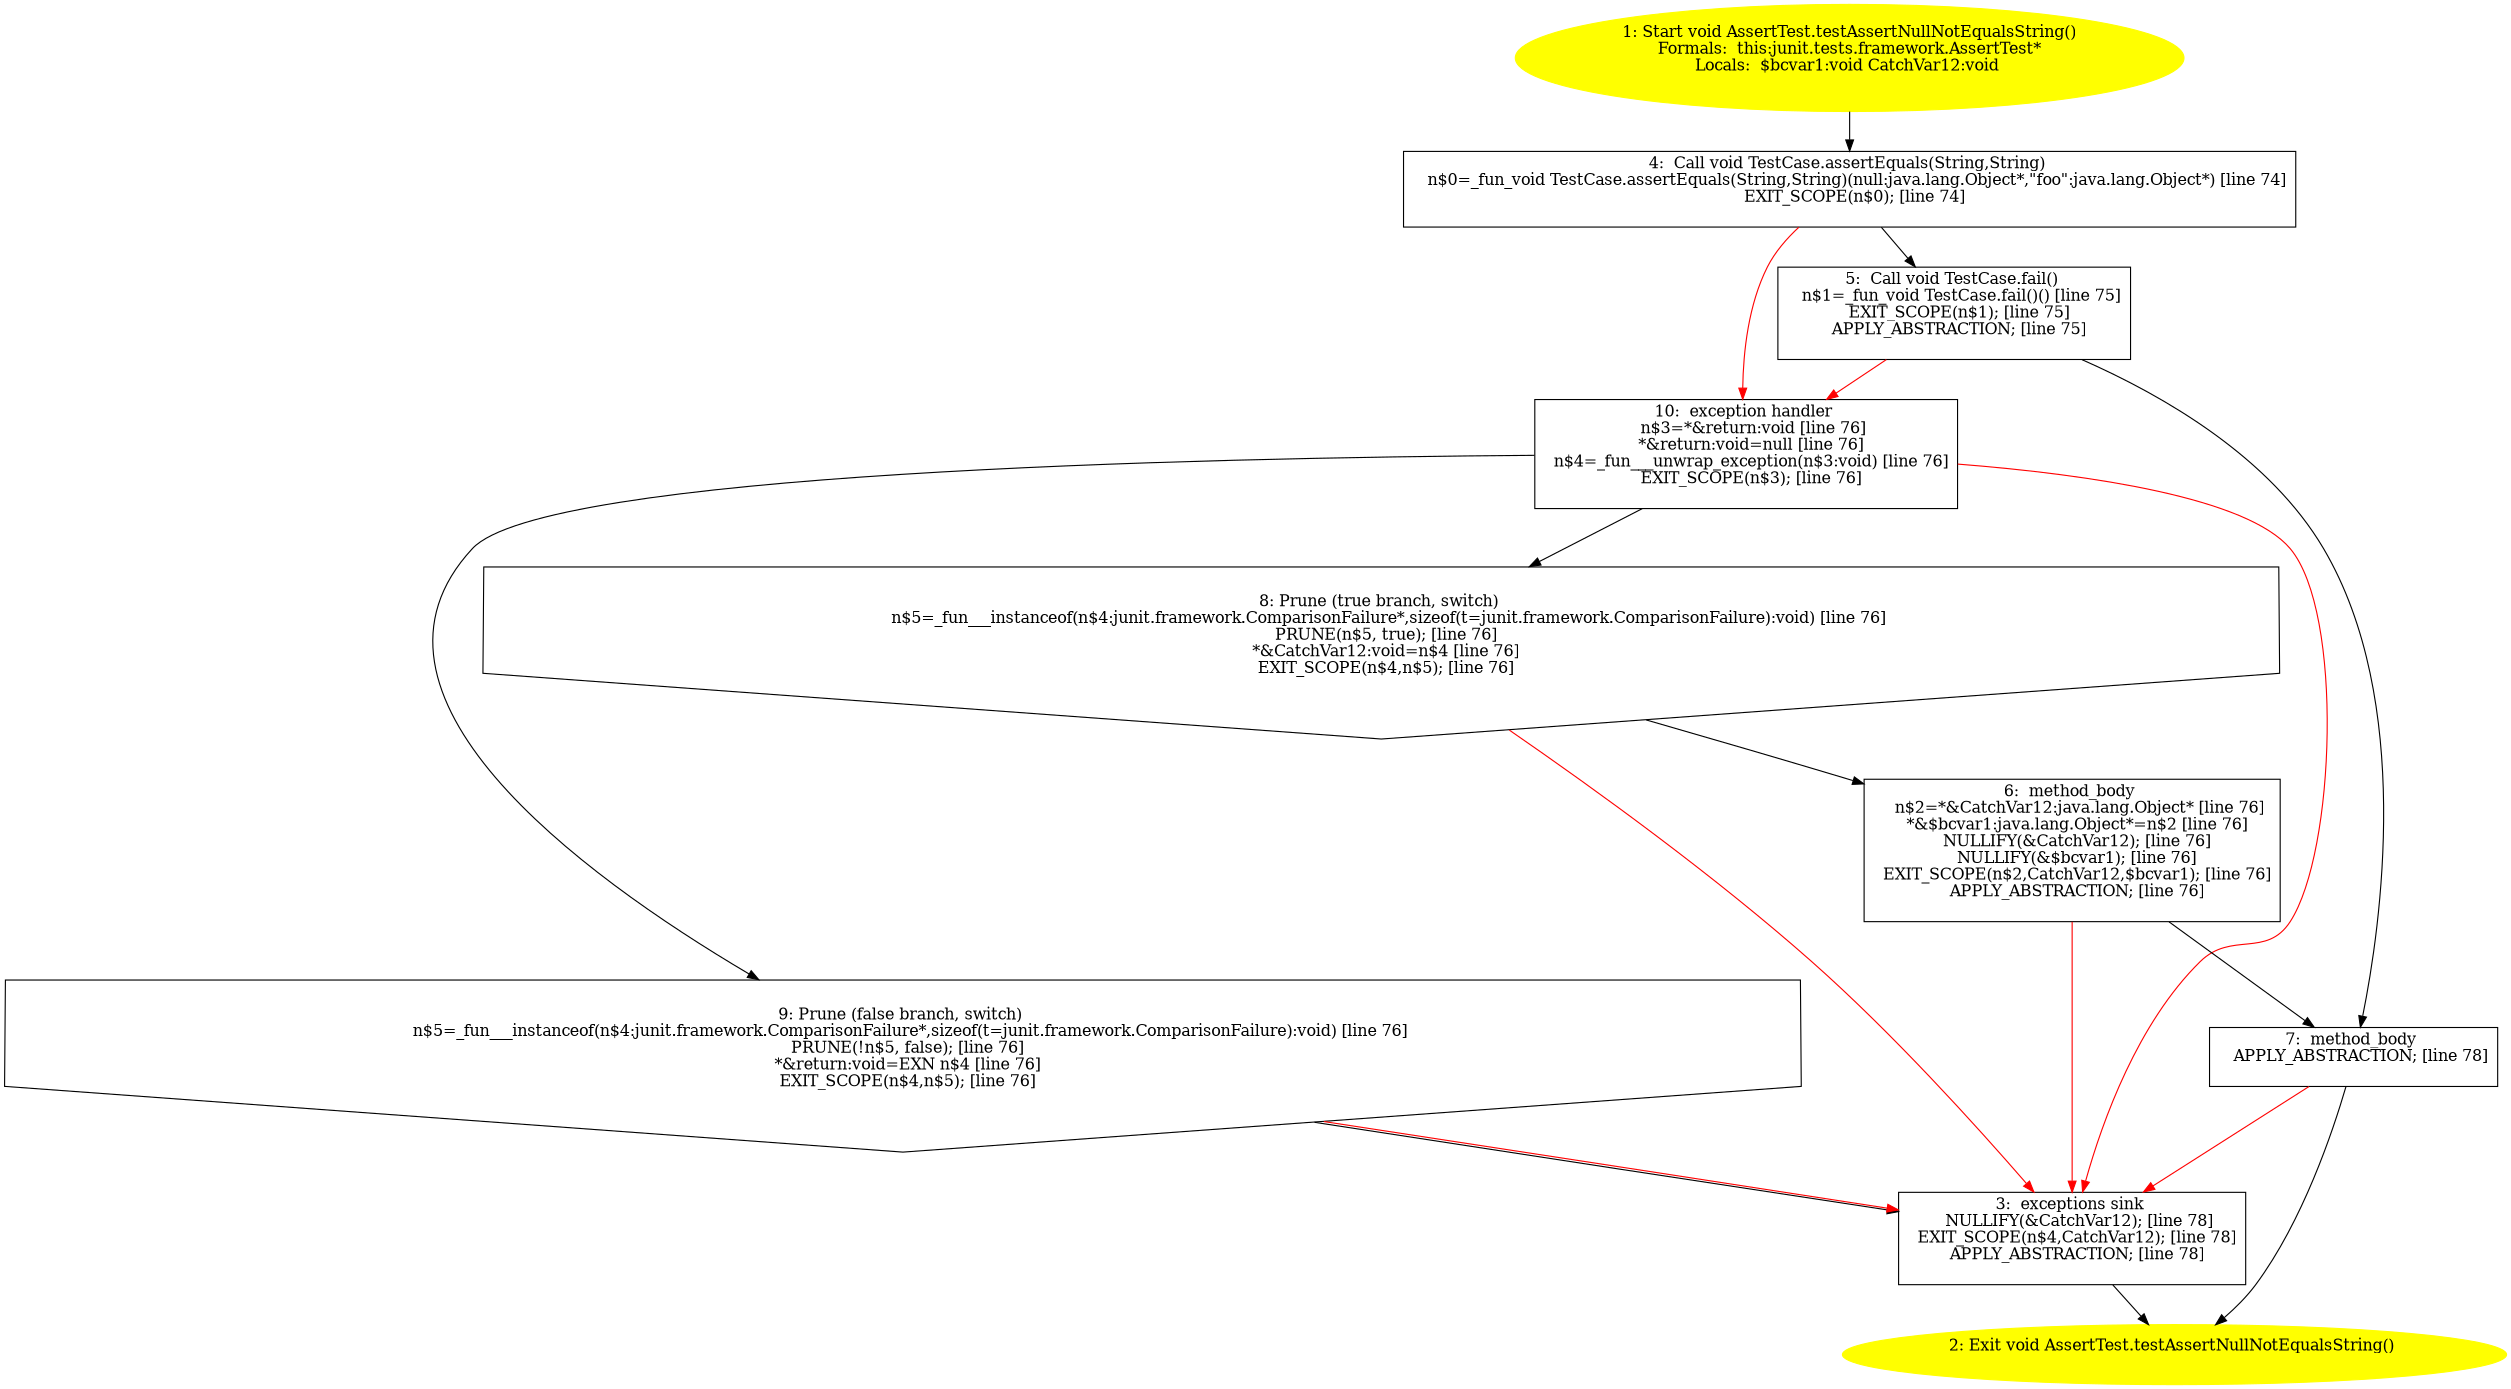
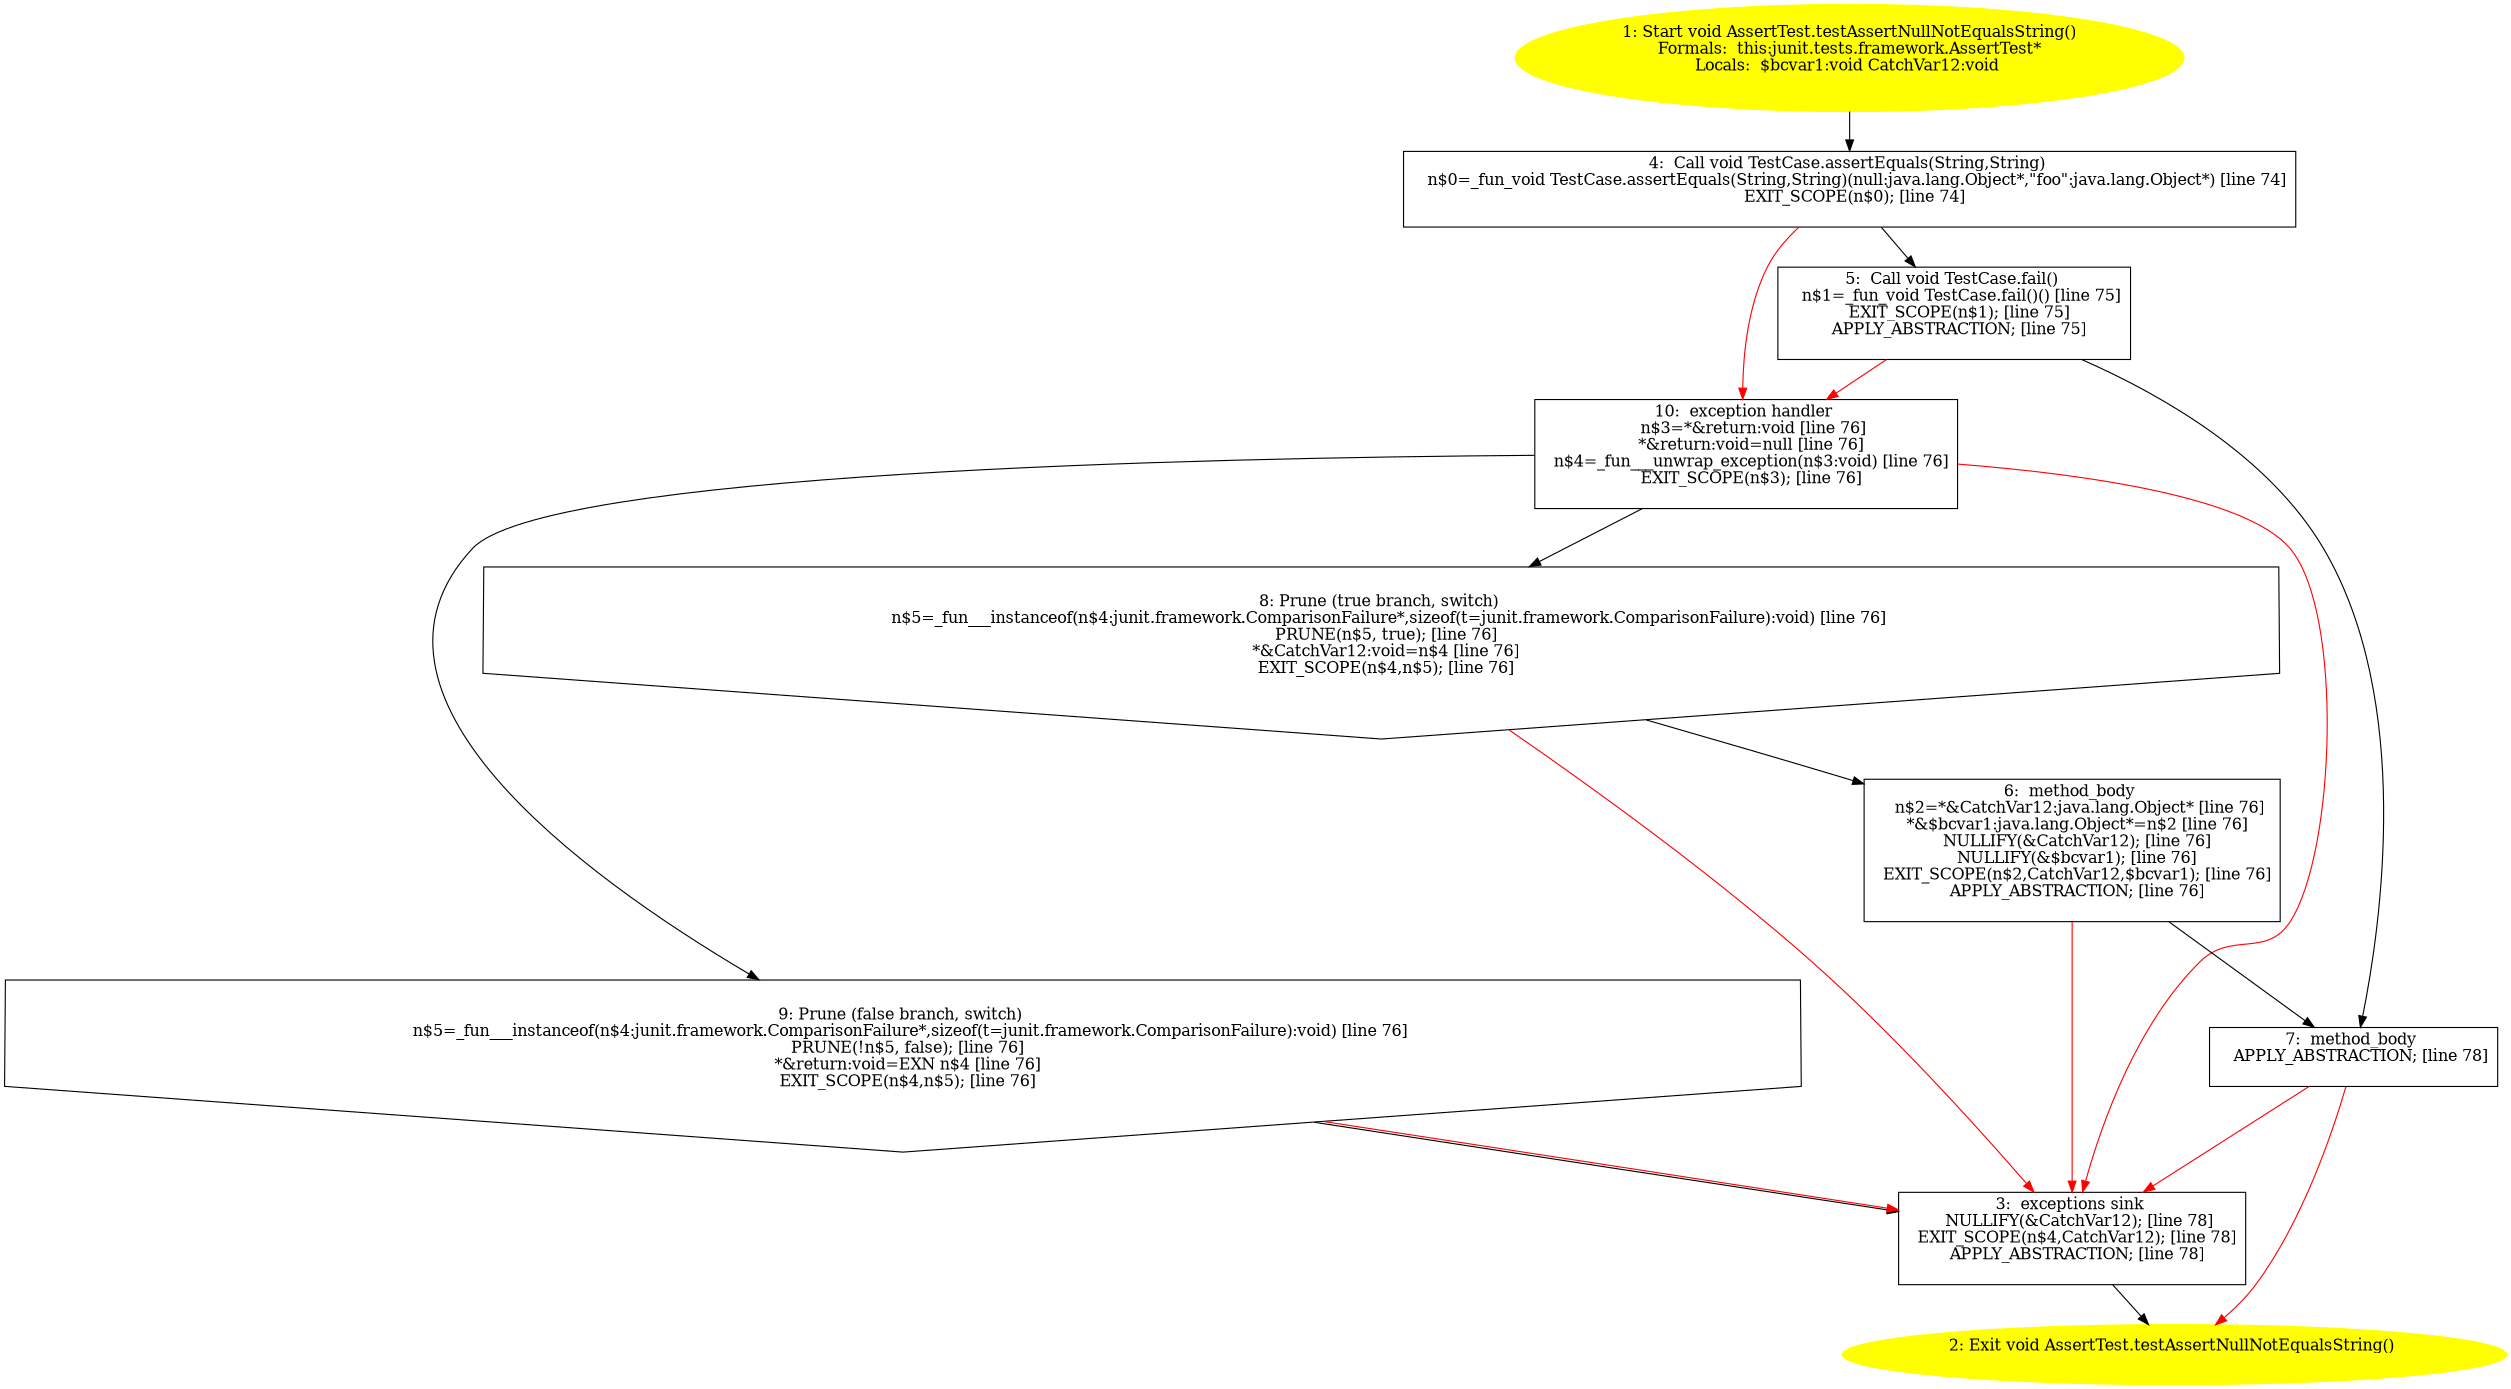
  digraph {
    node [shape=box]
    n1 [color=yellow label="1: Start void AssertTest.testAssertNullNotEqualsString()\nFormals:  this:junit.tests.framework.AssertTest*\nLocals:  $bcvar1:void CatchVar12:void \n  " style=filled shape=""]
    n2 [label="4:  Call void TestCase.assertEquals(String,String) \n   n$0=_fun_void TestCase.assertEquals(String,String)(null:java.lang.Object*,\"foo\":java.lang.Object*) [line 74]\n  EXIT_SCOPE(n$0); [line 74]\n "]
    n3 [label="5:  Call void TestCase.fail() \n   n$1=_fun_void TestCase.fail()() [line 75]\n  EXIT_SCOPE(n$1); [line 75]\n  APPLY_ABSTRACTION; [line 75]\n "]
    n4 [label="10:  exception handler \n   n$3=*&return:void [line 76]\n  *&return:void=null [line 76]\n  n$4=_fun___unwrap_exception(n$3:void) [line 76]\n  EXIT_SCOPE(n$3); [line 76]\n "]
    n5 [color=yellow label="2: Exit void AssertTest.testAssertNullNotEqualsString() \n  " style=filled shape=""]
    n6 [label="3:  exceptions sink \n   NULLIFY(&CatchVar12); [line 78]\n  EXIT_SCOPE(n$4,CatchVar12); [line 78]\n  APPLY_ABSTRACTION; [line 78]\n "]
    n7 [label="7:  method_body \n   APPLY_ABSTRACTION; [line 78]\n "]
    n8 [label="8: Prune (true branch, switch) \n   n$5=_fun___instanceof(n$4:junit.framework.ComparisonFailure*,sizeof(t=junit.framework.ComparisonFailure):void) [line 76]\n  PRUNE(n$5, true); [line 76]\n  *&CatchVar12:void=n$4 [line 76]\n  EXIT_SCOPE(n$4,n$5); [line 76]\n " shape=invhouse]
    n9 [label="9: Prune (false branch, switch) \n   n$5=_fun___instanceof(n$4:junit.framework.ComparisonFailure*,sizeof(t=junit.framework.ComparisonFailure):void) [line 76]\n  PRUNE(!n$5, false); [line 76]\n  *&return:void=EXN n$4 [line 76]\n  EXIT_SCOPE(n$4,n$5); [line 76]\n " shape=invhouse]
    n10 [label="6:  method_body \n   n$2=*&CatchVar12:java.lang.Object* [line 76]\n  *&$bcvar1:java.lang.Object*=n$2 [line 76]\n  NULLIFY(&CatchVar12); [line 76]\n  NULLIFY(&$bcvar1); [line 76]\n  EXIT_SCOPE(n$2,CatchVar12,$bcvar1); [line 76]\n  APPLY_ABSTRACTION; [line 76]\n "]
    n1 -> n2
    n2 -> n3
    n2 -> n4 [color=red]
    n3 -> n4 [color=red]
    n3 -> n7
    n4 -> n6 [color=red]
    n4 -> n8
    n4 -> n9
    n6 -> n5
-   n7 -> n5
+   n7 -> n5 [color=red]
    n7 -> n6 [color=red]
    n8 -> n6 [color=red]
    n8 -> n10
    n9 -> n6
    n9 -> n6 [color=red]
    n10 -> n6 [color=red]
    n10 -> n7
  }
